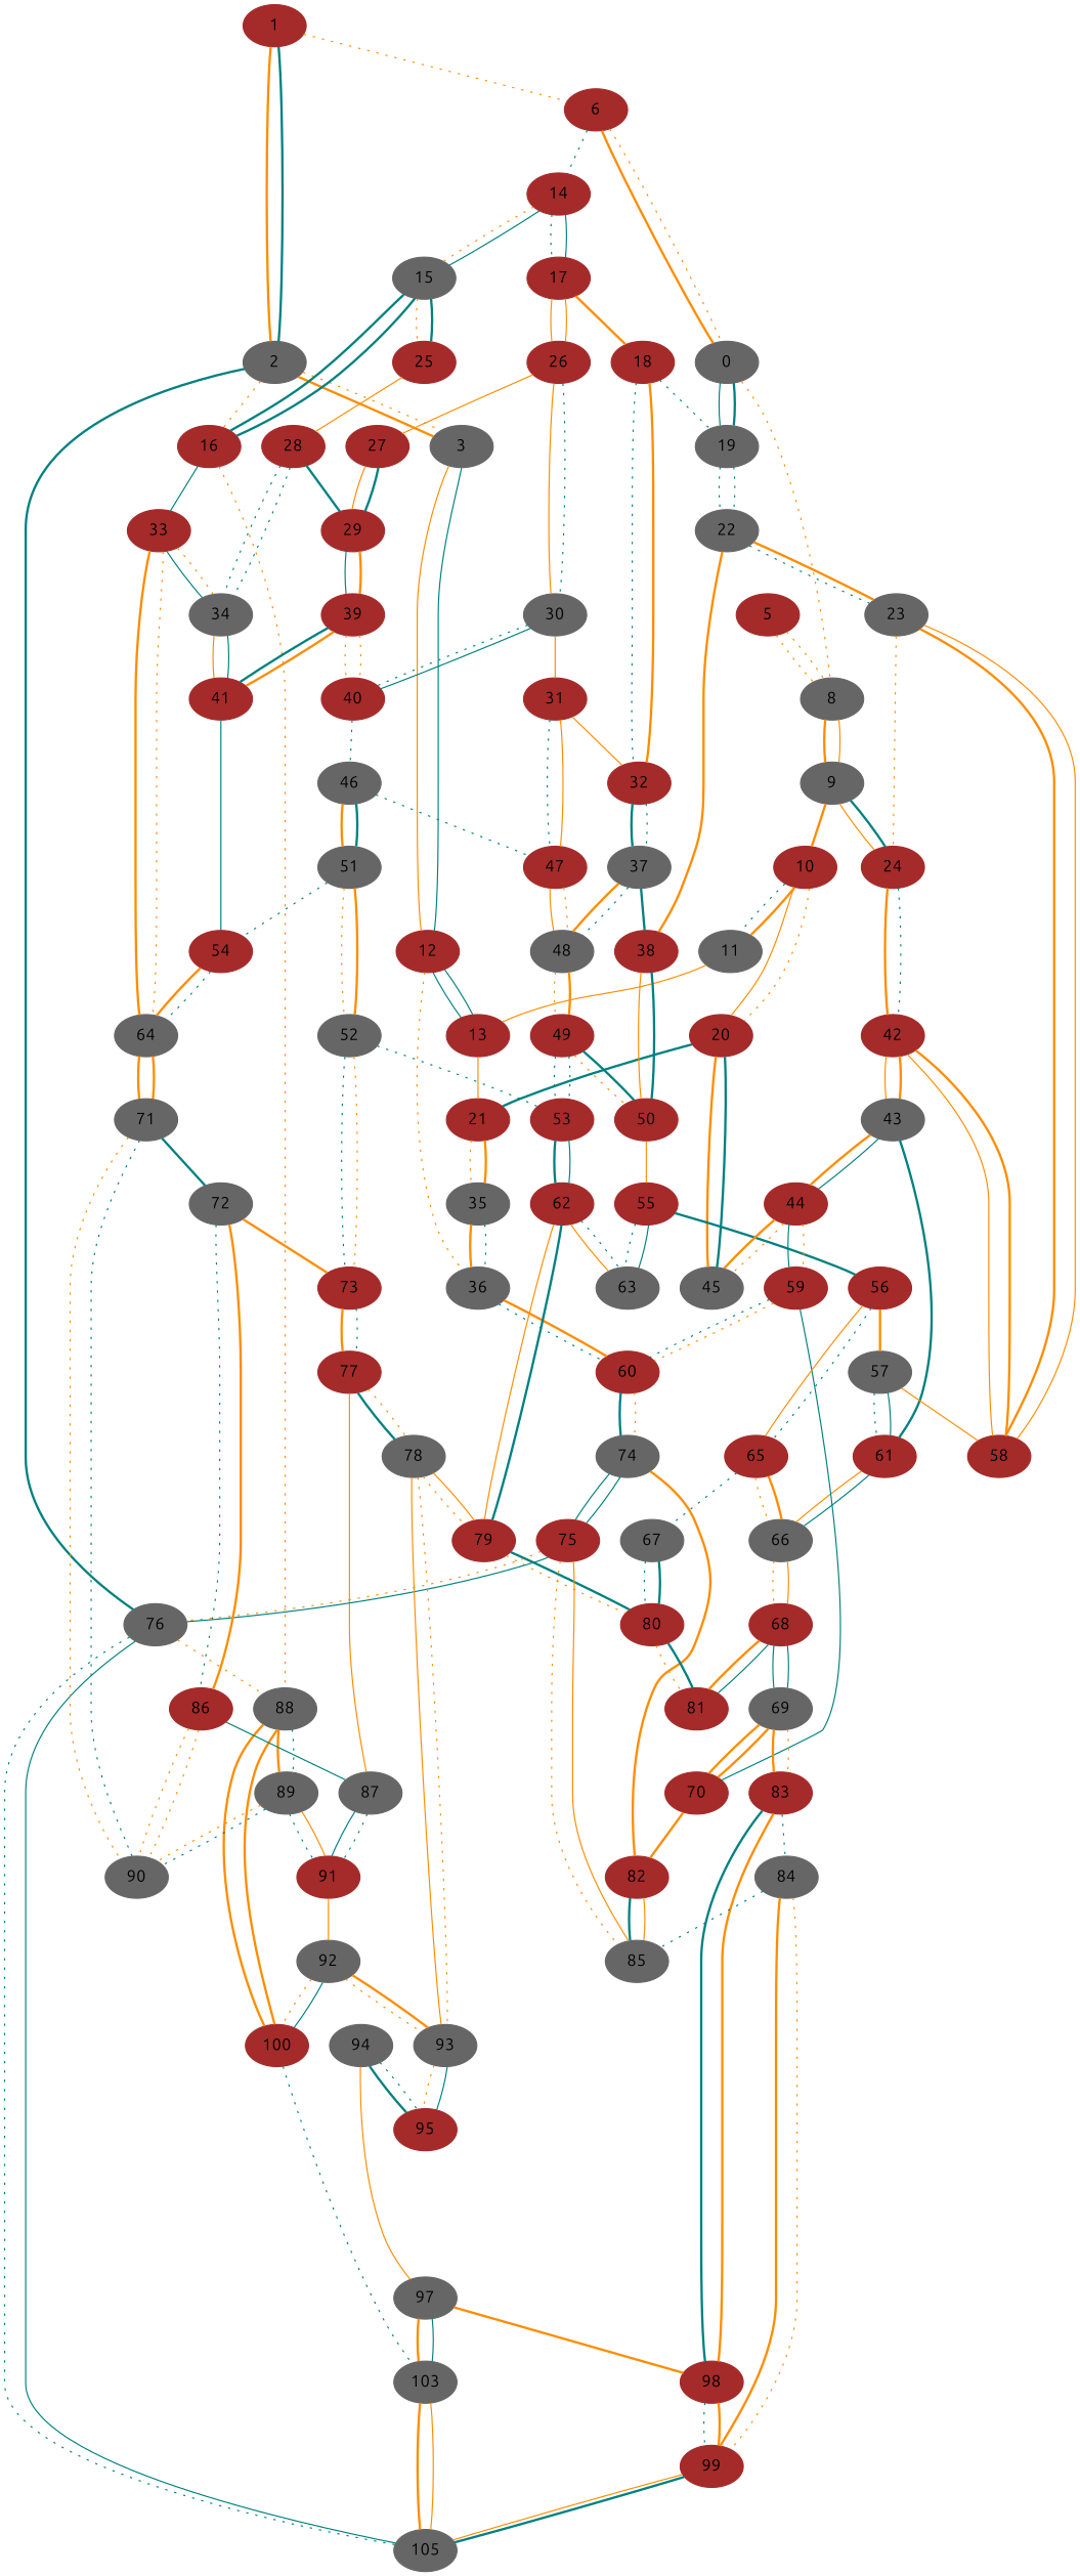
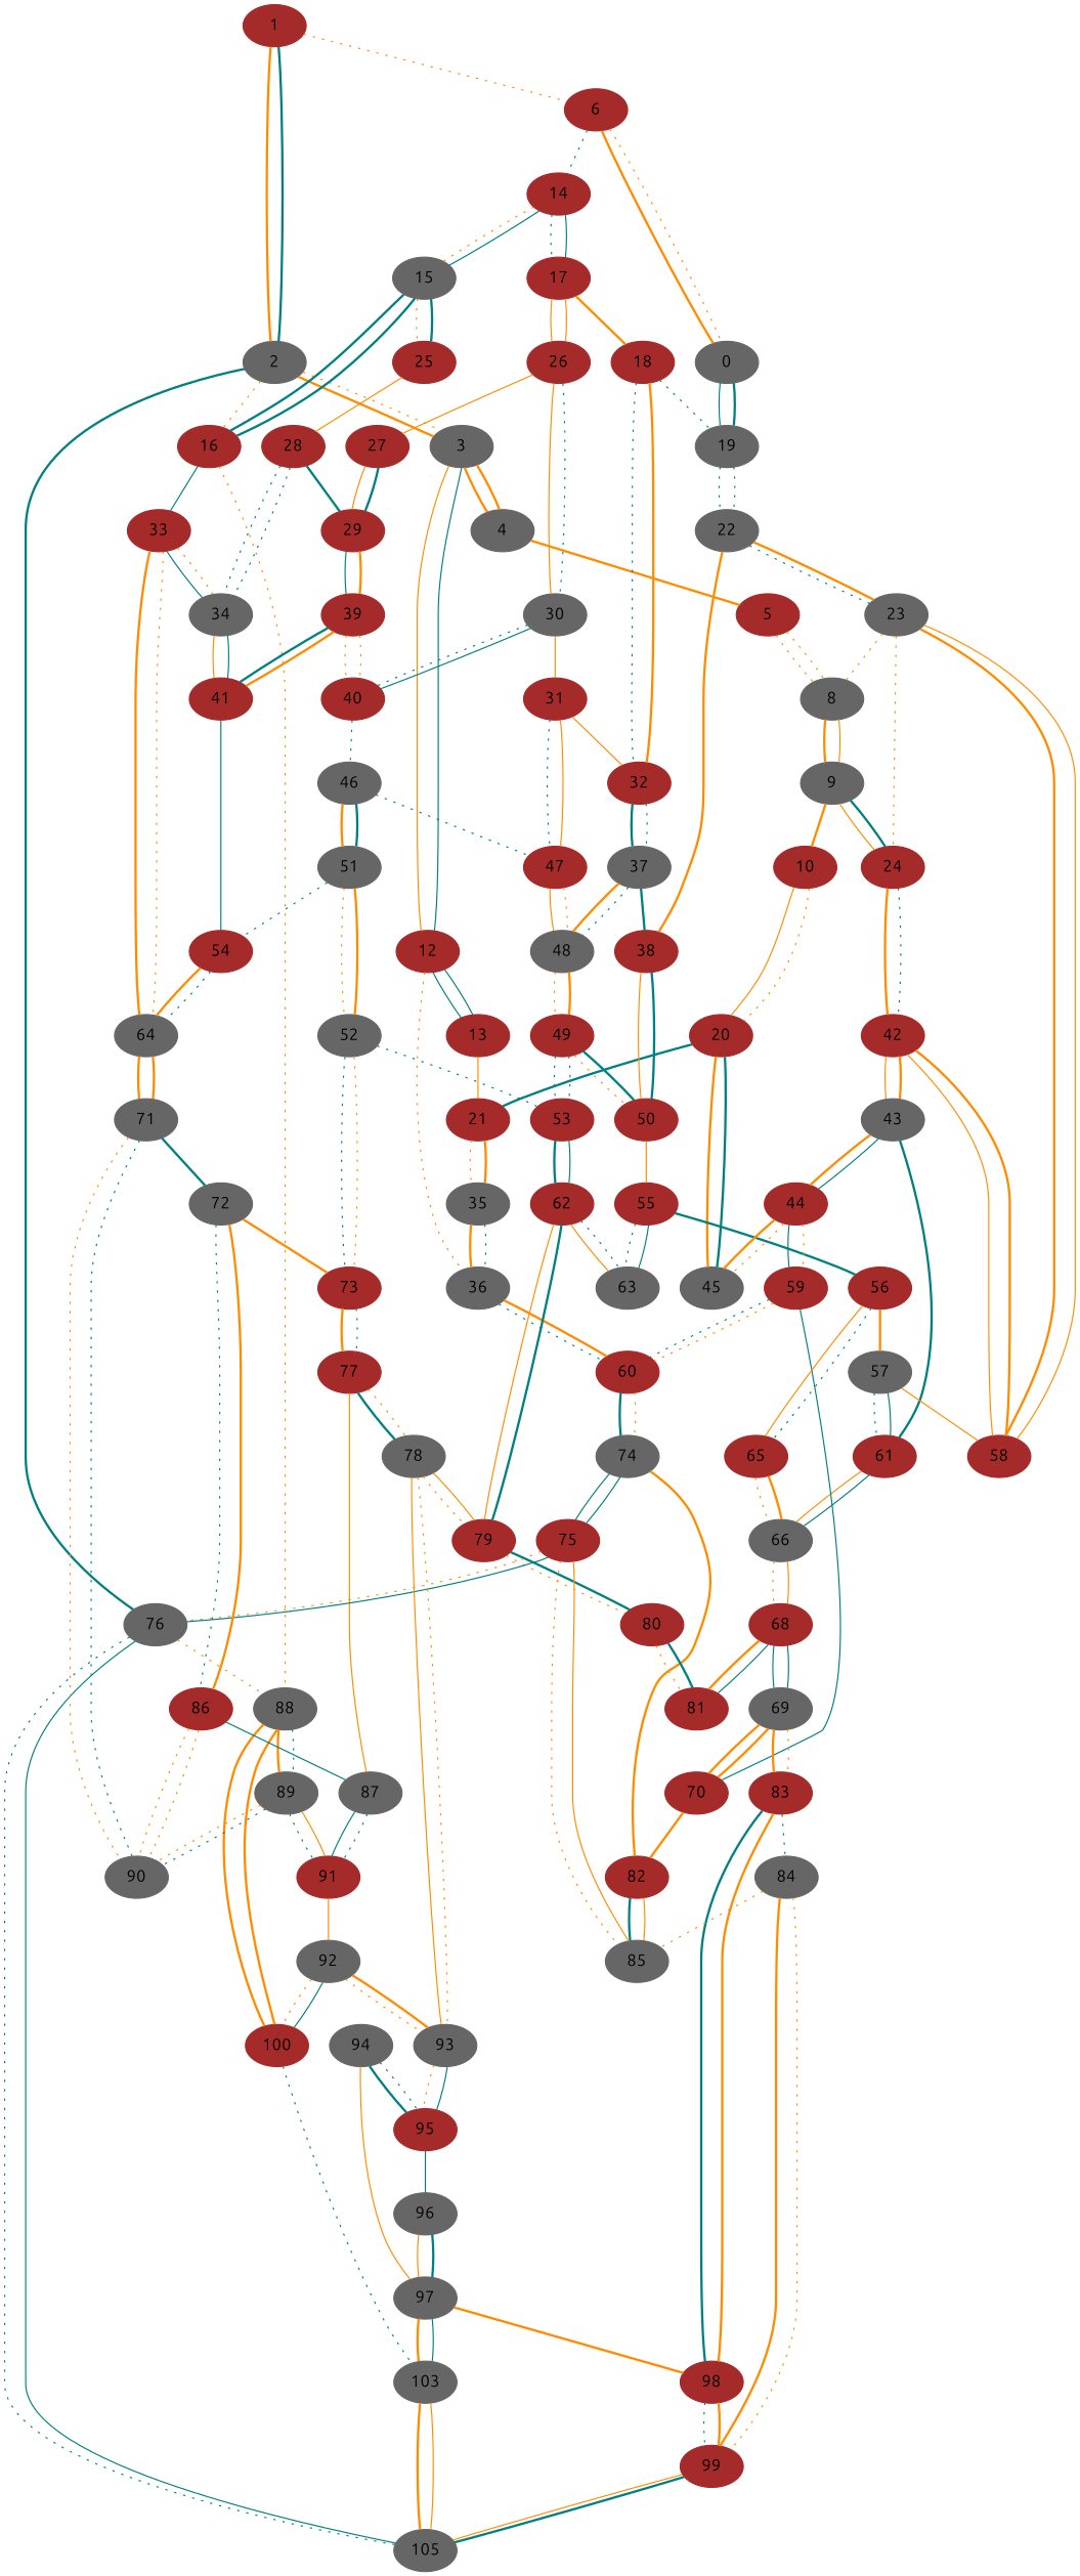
  graph {
    fontname=Ubuntu
    node [color=brown fontname=Ubuntu style=filled]
    edge [color=darkorange fontname=Ubuntu style=dotted]
    2 [color=gray40]
    1
    6
    3 [color=gray40]
    16
    76 [color=gray40]
    n7 [color=gray40 label=0]
    14
+   4 [color=gray40]
    12
    33
    88 [color=gray40]
    n13 [color=gray40 label=105]
    5
    13
    36 [color=gray40]
    8 [color=gray40]
-   11 [color=gray40]
    9 [color=gray40]
    19 [color=gray40]
    15 [color=gray40]
    17
    22 [color=gray40]
    10
    24
    20
    42
    21
    45 [color=gray40]
    60
    35 [color=gray40]
    25
    18
    26
    28
    34 [color=gray40]
    64 [color=gray40]
    89 [color=gray40]
    100
    32
    27
    30 [color=gray40]
    37 [color=gray40]
    23 [color=gray40]
    38
    58
    50
    43 [color=gray40]
    29
    31
    40
    39
    41
    47
    46 [color=gray40]
    48 [color=gray40]
    71 [color=gray40]
    54
    74 [color=gray40]
    49
    55
    51 [color=gray40]
    44
    61
    59
    66 [color=gray40]
    70
    52 [color=gray40]
    53
    62
    56
    63 [color=gray40]
    73
    77
    79
    57 [color=gray40]
    65
-   67 [color=gray40]
    82
    75
    68
    80
    72 [color=gray40]
    90 [color=gray40]
    69 [color=gray40]
    81
    83
    84 [color=gray40]
    98
    85 [color=gray40]
    86
    87 [color=gray40]
    78 [color=gray40]
    93 [color=gray40]
    91
    95
    99
    92 [color=gray40]
    n99 [color=gray40 label=103]
+   96 [color=gray40]
    94 [color=gray40]
    97 [color=gray40]
    2 -- 3 [style=bold]
    2 -- 3
    2 -- 16
    2 -- 76 [color=teal style=bold]
    1 -- 2 [style=bold]
    1 -- 2 [color=teal style=bold]
    1 -- 6
    6 -- n7 [style=bold]
    6 -- n7
    6 -- 14 [color=teal]
+   3 -- 4 [style=bold]
+   3 -- 4 [style=bold]
    3 -- 12 [style=solid]
    3 -- 12 [color=teal style=solid]
    16 -- 33 [color=teal style=solid]
    16 -- 88
    76 -- 88
    76 -- n13 [color=teal]
    76 -- n13 [color=teal style=solid]
-   n7 -- 8
+   23 -- 8
    n7 -- 19 [color=teal style=solid]
    n7 -- 19 [color=teal style=bold]
    14 -- 15
    14 -- 15 [color=teal style=solid]
    14 -- 17 [color=teal]
    14 -- 17 [color=teal style=solid]
+   4 -- 5 [style=bold]
    12 -- 13 [color=teal style=solid]
    12 -- 13 [color=teal style=solid]
    12 -- 36
    33 -- 34 [color=teal style=solid]
    33 -- 34
    33 -- 64 [style=bold]
    33 -- 64
    88 -- 89 [style=bold]
    88 -- 89 [color=teal]
    88 -- 100 [style=bold]
    88 -- 100 [style=bold]
    5 -- 8
    5 -- 8
    13 -- 21 [style=solid]
    36 -- 60 [color=teal]
    36 -- 60 [style=bold]
    8 -- 9 [style=bold]
    8 -- 9 [style=solid]
-   11 -- 13 [style=solid]
    9 -- 10 [style=bold]
    9 -- 24 [style=solid]
    9 -- 24 [color=teal style=bold]
    19 -- 22 [color=teal]
    19 -- 22 [color=teal]
    15 -- 16 [color=teal style=bold]
    15 -- 16 [color=teal style=bold]
    15 -- 25
    15 -- 25 [color=teal style=bold]
    17 -- 18 [style=bold]
    17 -- 26 [style=solid]
    17 -- 26 [style=solid]
    22 -- 23 [color=teal]
    22 -- 23 [style=bold]
    22 -- 38 [style=bold]
-   10 -- 11 [color=teal]
-   10 -- 11 [style=bold]
    10 -- 20 [style=solid]
    10 -- 20
    24 -- 42 [style=bold]
    24 -- 42 [color=teal]
    20 -- 21 [color=teal style=bold]
    20 -- 45 [style=bold]
    20 -- 45 [color=teal style=bold]
    42 -- 58 [style=solid]
    42 -- 58 [style=bold]
    42 -- 43 [style=solid]
    42 -- 43 [style=bold]
    21 -- 35
    21 -- 35 [style=bold]
    60 -- 74 [color=teal style=bold]
    60 -- 74
    35 -- 36 [style=bold]
    35 -- 36 [color=teal]
    25 -- 28 [style=solid]
    18 -- 19 [color=teal]
    18 -- 32 [color=teal]
    18 -- 32 [style=bold]
    26 -- 27 [style=solid]
    26 -- 30 [style=solid]
    26 -- 30 [color=teal]
    28 -- 34 [color=teal]
    28 -- 34 [color=teal]
    28 -- 29 [color=teal style=bold]
    34 -- 41 [style=solid]
    34 -- 41 [color=teal style=solid]
    64 -- 71 [style=bold]
    64 -- 71 [style=bold]
    89 -- 90
    89 -- 90 [color=teal]
    89 -- 91 [color=teal]
    89 -- 91 [style=solid]
    100 -- n99 [color=teal]
    32 -- 37 [color=teal style=bold]
    32 -- 37 [color=teal]
    27 -- 29 [style=solid]
    27 -- 29 [color=teal style=bold]
    30 -- 31 [style=solid]
    30 -- 40 [color=teal]
    30 -- 40 [color=teal style=solid]
    37 -- 38 [color=teal style=bold]
    37 -- 48 [style=bold]
    37 -- 48 [color=teal]
    23 -- 24
    23 -- 58 [style=bold]
    23 -- 58 [style=solid]
    38 -- 50 [style=solid]
    38 -- 50 [color=teal style=bold]
    50 -- 55 [style=solid]
    43 -- 44 [style=bold]
    43 -- 44 [color=teal style=solid]
    43 -- 61 [color=teal style=bold]
    29 -- 39 [color=teal style=solid]
    29 -- 39 [style=bold]
    31 -- 32 [style=solid]
    31 -- 47 [color=teal]
    31 -- 47 [style=solid]
    40 -- 46 [color=teal]
    39 -- 40
    39 -- 40
    39 -- 41 [color=teal style=bold]
    39 -- 41 [style=bold]
    41 -- 54 [color=teal style=solid]
    47 -- 48 [style=solid]
    47 -- 48
    46 -- 47 [color=teal]
    46 -- 51 [style=bold]
    46 -- 51 [color=teal style=bold]
    48 -- 49
    48 -- 49 [style=bold]
    71 -- 72 [color=teal style=bold]
    71 -- 90
    71 -- 90 [color=teal]
    54 -- 64 [style=bold]
    54 -- 64 [color=teal]
    74 -- 82 [style=bold]
    74 -- 75 [color=teal style=solid]
    74 -- 75 [color=teal style=solid]
    49 -- 50
    49 -- 50 [color=teal style=bold]
    49 -- 53 [color=teal]
    49 -- 53 [color=teal]
    55 -- 56 [color=teal style=bold]
    55 -- 63 [color=teal]
    55 -- 63 [color=teal style=solid]
    51 -- 54 [color=teal]
    51 -- 52
    51 -- 52 [style=bold]
    44 -- 45 [style=bold]
    44 -- 45
    44 -- 59 [color=teal style=solid]
    44 -- 59
    61 -- 66 [style=solid]
    61 -- 66 [color=teal style=solid]
    59 -- 60 [color=teal]
    59 -- 60
    59 -- 70 [color=teal style=solid]
    66 -- 68
    66 -- 68 [style=solid]
    70 -- 82 [style=bold]
    52 -- 53 [color=teal]
    52 -- 73 [color=teal]
    52 -- 73
    53 -- 62 [color=teal style=bold]
    53 -- 62 [color=teal style=solid]
    62 -- 63 [style=solid]
    62 -- 63 [color=teal]
    62 -- 79 [style=solid]
    62 -- 79 [color=teal style=bold]
    56 -- 57 [style=bold]
    56 -- 65 [style=solid]
    56 -- 65 [color=teal]
    73 -- 77 [style=bold]
    73 -- 77 [color=teal]
    77 -- 87 [style=solid]
    77 -- 78 [color=teal style=bold]
    77 -- 78
    79 -- 80
    79 -- 80 [color=teal style=bold]
    57 -- 58 [style=solid]
    57 -- 61 [color=teal]
    57 -- 61 [color=teal style=solid]
    65 -- 66
    65 -- 66 [style=bold]
-   65 -- 67 [color=teal]
-   67 -- 80 [color=teal]
-   67 -- 80 [color=teal style=bold]
    82 -- 85 [color=teal style=bold]
    82 -- 85 [style=solid]
    75 -- 76
    75 -- 76 [color=teal style=solid]
    75 -- 85
    75 -- 85 [style=solid]
    68 -- 69 [color=teal style=solid]
    68 -- 69 [color=teal style=solid]
    68 -- 81 [style=bold]
    68 -- 81 [color=teal style=solid]
    80 -- 81
    80 -- 81 [color=teal style=bold]
    72 -- 73 [style=bold]
    72 -- 86 [color=teal]
    72 -- 86 [style=bold]
    69 -- 70 [style=bold]
    69 -- 70 [style=bold]
    69 -- 83 [style=bold]
    69 -- 83
    83 -- 84 [color=teal]
    83 -- 98 [color=teal style=bold]
    83 -- 98 [style=bold]
-   84 -- 85 [color=teal]
+   84 -- 85
    84 -- 99 [style=bold]
    84 -- 99
    98 -- 99 [color=teal]
    98 -- 99 [style=bold]
    86 -- 90
    86 -- 90
    86 -- 87 [color=teal style=solid]
    87 -- 91 [color=teal style=solid]
    87 -- 91 [color=teal]
    78 -- 79
    78 -- 79 [style=solid]
    78 -- 93 [style=solid]
    78 -- 93
    93 -- 95
    93 -- 95 [color=teal style=solid]
    91 -- 92 [style=solid]
+   95 -- 96 [color=teal style=solid]
    99 -- n13 [style=solid]
    99 -- n13 [color=teal style=bold]
    92 -- 100
    92 -- 100 [color=teal style=solid]
    92 -- 93
    92 -- 93 [style=bold]
    n99 -- n13 [style=bold]
    n99 -- n13 [style=solid]
+   96 -- 97 [style=solid]
+   96 -- 97 [color=teal style=bold]
    94 -- 95 [color=teal style=bold]
    94 -- 95 [color=teal]
    94 -- 97 [style=solid]
    97 -- 98 [style=bold]
    97 -- n99 [style=bold]
    97 -- n99 [color=teal style=solid]
  }
